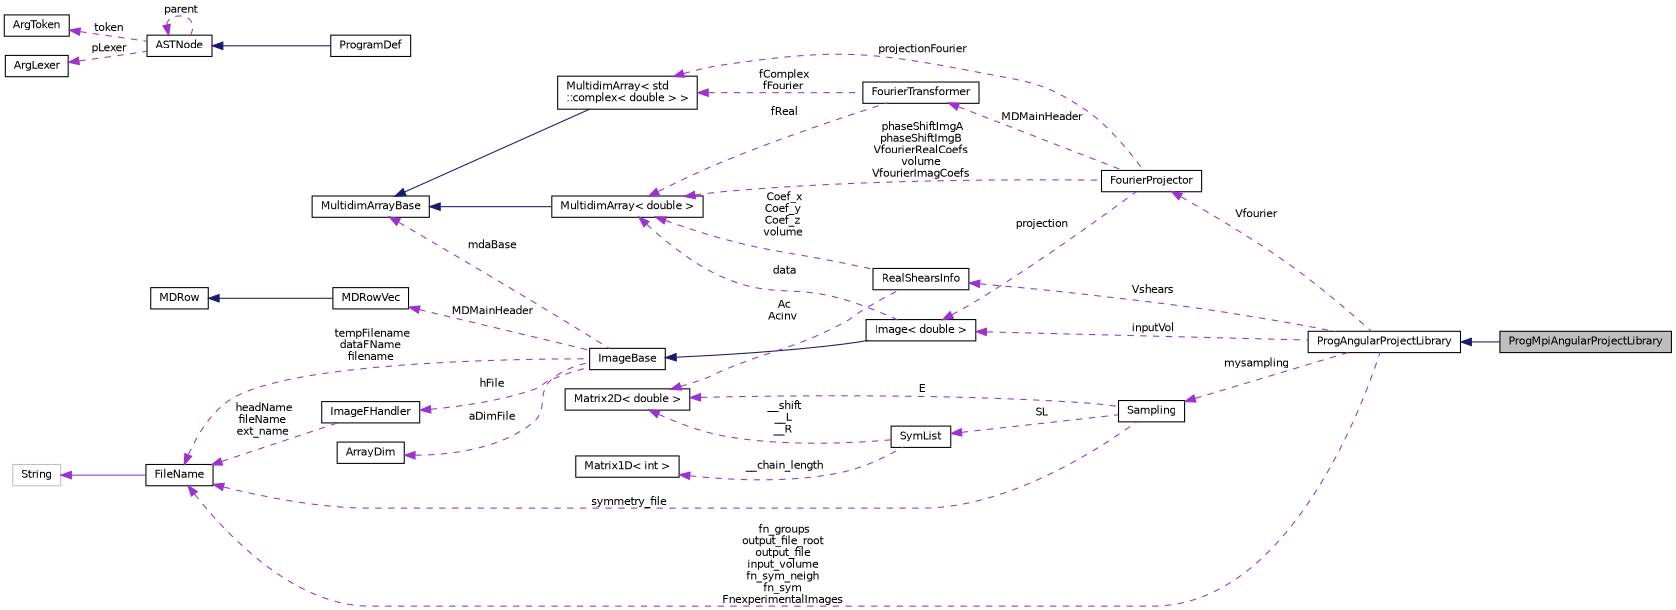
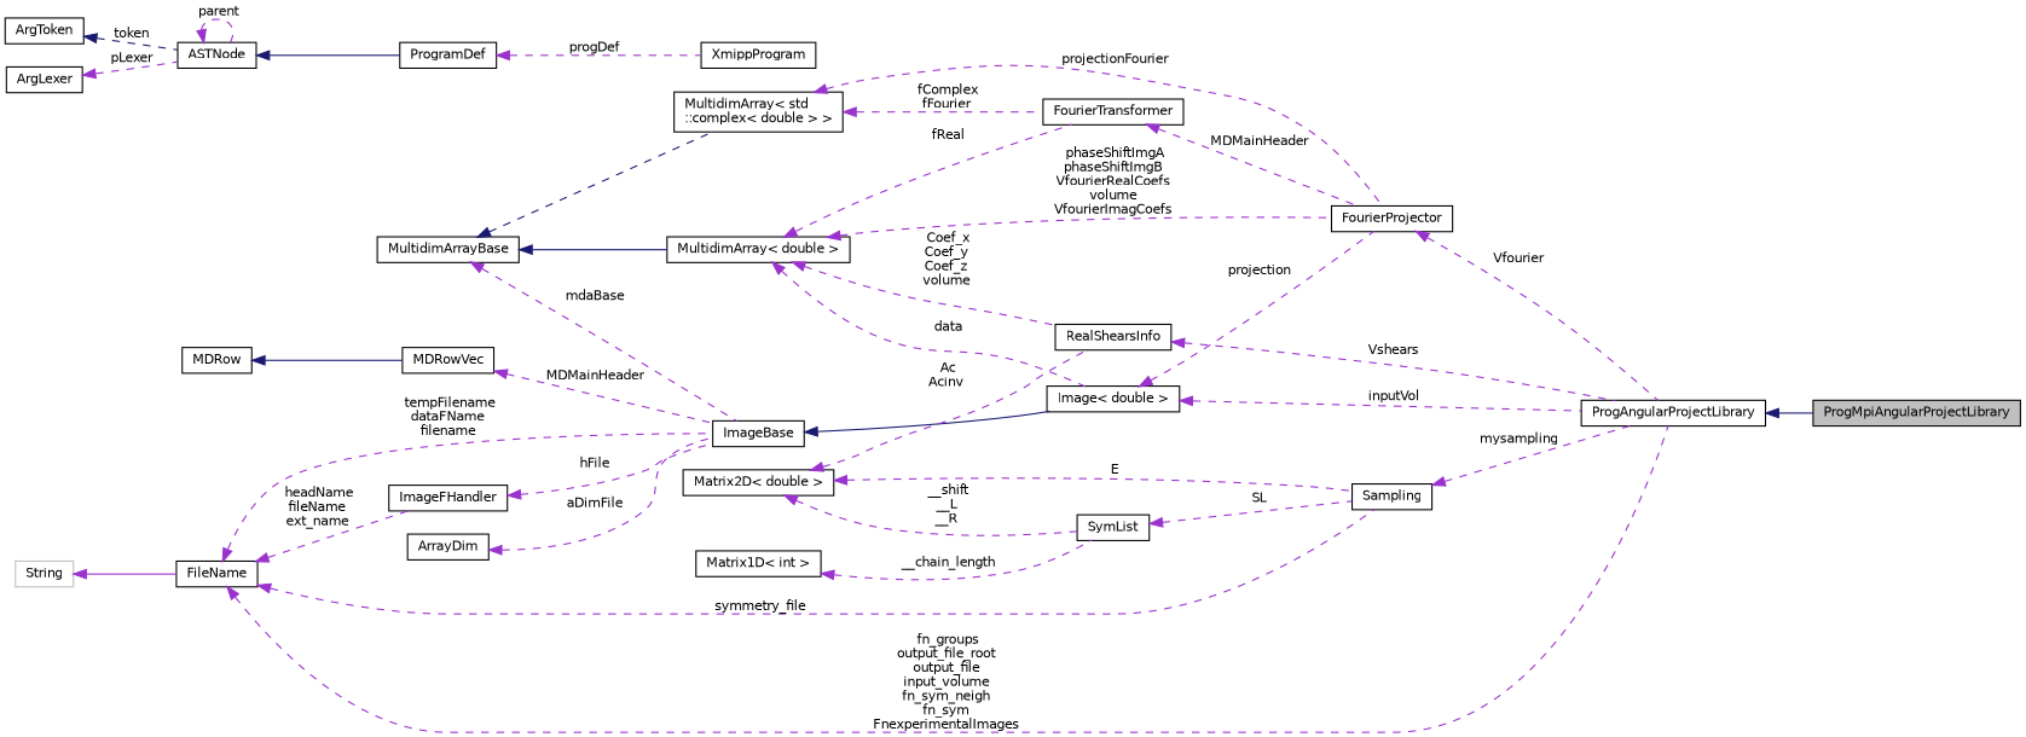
  digraph {
    rankdir=LR
    node [color=black fillcolor=white fontname=Helvetica fontsize=10 shape=record style=filled]
    edge [color=darkorchid3 dir=back fontname=Helvetica fontsize=10 labelfontname=Helvetica labelfontsize=10 style=dashed]
    n1 [fillcolor=grey75 fontcolor=black height=0.2 label=ProgMpiAngularProjectLibrary width=0.4]
    n2 [height=0.2 label=ProgAngularProjectLibrary width=0.4]
+   n3 [height=0.2 label=XmippProgram width=0.4]
    n4 [height=0.2 label=ProgramDef width=0.4]
    n5 [height=0.2 label=ASTNode width=0.4]
    n6 [height=0.2 label=ArgToken width=0.4]
    n7 [height=0.2 label=ArgLexer width=0.4]
    n8 [height=0.2 label="Image\< double \>" width=0.4]
    n9 [height=0.2 label=FourierProjector width=0.4]
    n10 [height=0.2 label=ImageBase width=0.4]
    n11 [height=0.2 label=MultidimArrayBase width=0.4]
    n12 [height=0.2 label="MultidimArray\< double \>" width=0.4]
    n13 [height=0.2 label="MultidimArray\< std\l::complex\< double \> \>" width=0.4]
    n14 [height=0.2 label=FourierTransformer width=0.4]
    n15 [height=0.2 label=RealShearsInfo width=0.4]
    n16 [height=0.2 label=MDRowVec width=0.4]
    n17 [height=0.2 label=MDRow width=0.4]
    n18 [height=0.2 label=ImageFHandler width=0.4]
    n19 [height=0.2 label=FileName width=0.4]
    n20 [height=0.2 label=Sampling width=0.4]
    n21 [color=grey75 height=0.2 label=String width=0.4]
    n22 [height=0.2 label=ArrayDim width=0.4]
    n23 [height=0.2 label="Matrix2D\< double \>" width=0.4]
    n24 [height=0.2 label=SymList width=0.4]
    n25 [height=0.2 label="Matrix1D\< int \>" width=0.4]
    n2 -> n1 [color=midnightblue style=solid]
+   n4 -> n3 [label=" progDef"]
    n5 -> n4 [color=midnightblue style=solid]
    n5 -> n5 [label=" parent"]
-   n6 -> n5 [label=" token"]
+   n6 -> n5 [color=midnightblue label=" token"]
    n7 -> n5 [label=" pLexer"]
    n8 -> n2 [label=" inputVol"]
    n8 -> n9 [label=" projection"]
    n9 -> n2 [label=" Vfourier"]
    n10 -> n8 [color=midnightblue style=solid]
    n11 -> n10 [label=" mdaBase"]
    n11 -> n12 [color=midnightblue style=solid]
-   n11 -> n13 [color=midnightblue style=solid]
+   n11 -> n13 [color=midnightblue]
    n12 -> n8 [label=" data"]
    n12 -> n9 [label=" phaseShiftImgA\nphaseShiftImgB\nVfourierRealCoefs\nvolume\nVfourierImagCoefs"]
    n12 -> n14 [label=" fReal"]
    n12 -> n15 [label=" Coef_x\nCoef_y\nCoef_z\nvolume"]
    n13 -> n9 [label=" projectionFourier"]
    n13 -> n14 [label=" fComplex\nfFourier"]
    n14 -> n9 [label=" MDMainHeader"]
    n15 -> n2 [label=" Vshears"]
    n16 -> n10 [label=" MDMainHeader"]
    n17 -> n16 [color=midnightblue style=solid]
    n18 -> n10 [label=" hFile"]
    n19 -> n2 [label=" fn_groups\noutput_file_root\noutput_file\ninput_volume\nfn_sym_neigh\nfn_sym\nFnexperimentalImages"]
    n19 -> n10 [label=" tempFilename\ndataFName\nfilename"]
    n19 -> n18 [label=" headName\nfileName\next_name"]
    n19 -> n20 [label=" symmetry_file"]
    n20 -> n2 [label=" mysampling"]
    n21 -> n19 [style=solid]
    n22 -> n10 [label=" aDimFile"]
    n23 -> n15 [label=" Ac\nAcinv"]
    n23 -> n20 [label=" E"]
    n23 -> n24 [label=" __shift\n__L\n__R"]
    n24 -> n20 [label=" SL"]
    n25 -> n24 [label=" __chain_length"]
  }
